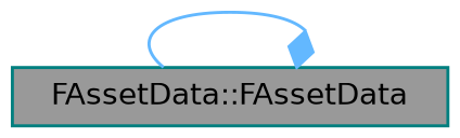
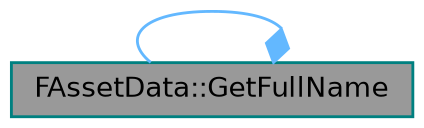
  digraph {
    rankdir=LR
-   n1 [color=teal fillcolor=grey60 fontcolor=black fontname=Helvetica fontsize=10 height=0.2 label="FAssetData::FAssetData" shape=box style=filled width=0.4]
+   n1 [color=teal fillcolor=grey60 fontcolor=black fontname=Helvetica fontsize=10 height=0.2 label="FAssetData::GetFullName" shape=box style=filled width=0.4]
    n1 -> n1 [color=steelblue1 fontname=Helvetica fontsize=10 labelfontname=Helvetica labelfontsize=10 style=solid arrowhead=diamond]
  }
